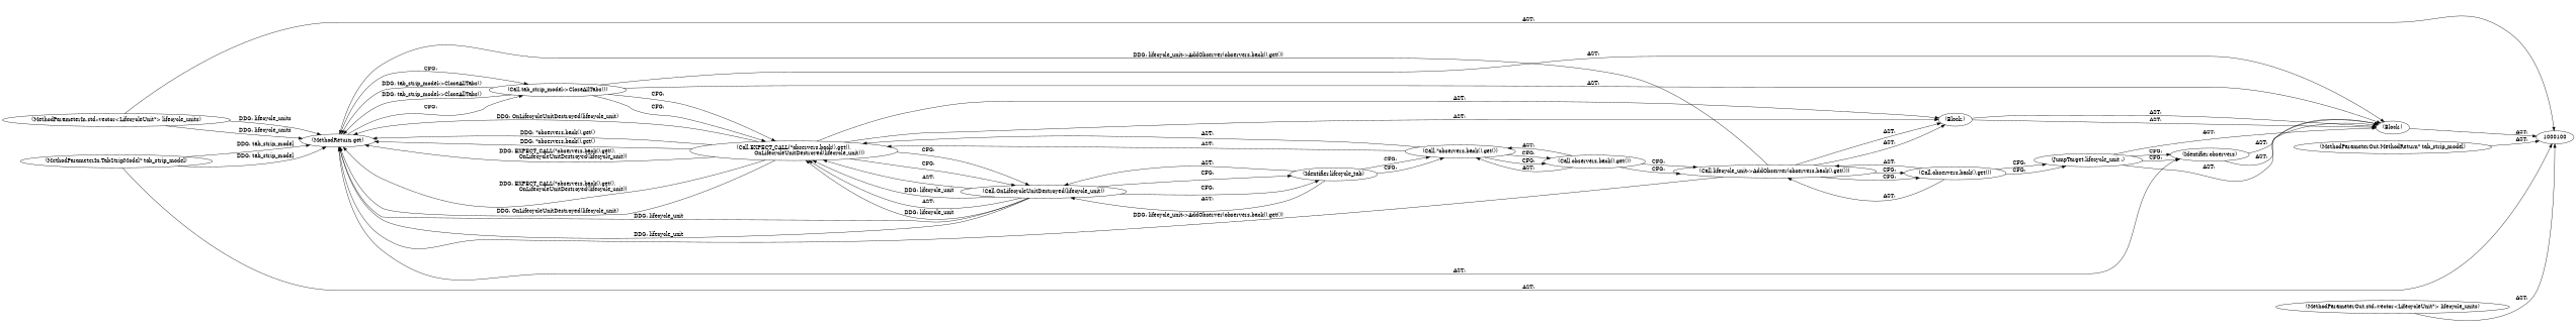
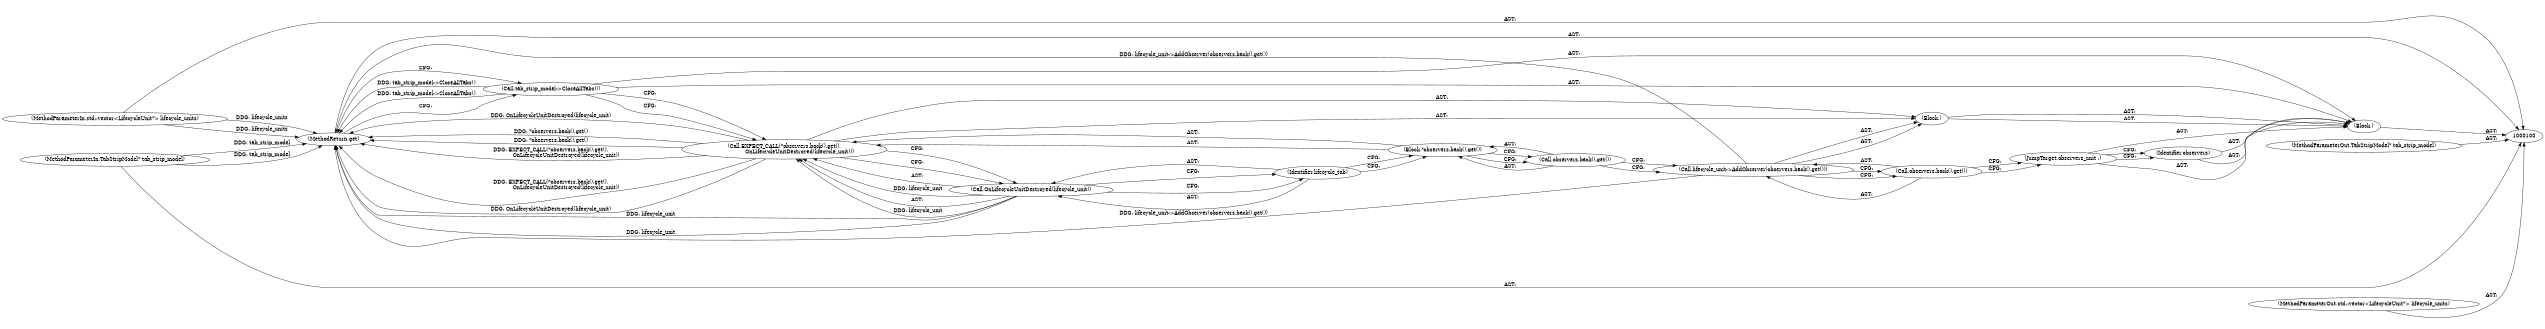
  digraph {
    rankdir=LR
    n1 [label="(MethodReturn,get)"]
    n2 [label="(Call,tab_strip_model->CloseAllTabs())"]
    1000100
    n4 [label="(Call,EXPECT_CALL(*observers.back().get(),\n                   OnLifecycleUnitDestroyed(lifecycle_unit)))"]
    n5 [label="(Block,)"]
    n6 [label="(Call,observers.back().get())"]
    n7 [label="(Call,lifecycle_unit->AddObserver(observers.back().get()))"]
-   n8 [label="(JumpTarget,lifecycle_unit :)"]
+   n8 [label="(JumpTarget,observers_unit :)"]
    n9 [label="(Block,)"]
    n10 [label="(Identifier,observers)"]
-   n11 [label="(Call,*observers.back().get())"]
+   n11 [label="(Block,*observers.back().get())"]
    n12 [label="(Call,observers.back().get())"]
    n13 [label="(Call,OnLifecycleUnitDestroyed(lifecycle_unit))"]
    n14 [label="(Identifier,lifecycle_tab)"]
    n15 [label="(MethodParameterIn,TabStripModel* tab_strip_model)"]
-   n16 [label="(MethodParameterOut,MethodReturn* tab_strip_model)"]
+   n16 [label="(MethodParameterOut,TabStripModel* tab_strip_model)"]
    n17 [label="(MethodParameterIn,std::vector<LifecycleUnit*> lifecycle_units)"]
    n18 [label="(MethodParameterOut,std::vector<LifecycleUnit*> lifecycle_units)"]
    n1 -> n2 [label="CFG: "]
    n1 -> n2 [label="CFG: "]
-   n1 -> n10 [label="AST: "]
+   n1 -> 1000100 [label="AST: "]
    n2 -> n1 [label="DDG: tab_strip_model->CloseAllTabs()"]
    n2 -> n1 [label="DDG: tab_strip_model->CloseAllTabs()"]
    n2 -> n4 [label="CFG: "]
    n2 -> n4 [label="CFG: "]
    n2 -> n5 [label="AST: "]
    n2 -> n5 [label="AST: "]
    n4 -> n1 [label="DDG: EXPECT_CALL(*observers.back().get(),\n                   OnLifecycleUnitDestroyed(lifecycle_unit))"]
    n4 -> n1 [label="DDG: OnLifecycleUnitDestroyed(lifecycle_unit)"]
    n4 -> n1 [label="DDG: *observers.back().get()"]
    n4 -> n1 [label="DDG: EXPECT_CALL(*observers.back().get(),\n                   OnLifecycleUnitDestroyed(lifecycle_unit))"]
    n4 -> n1 [label="DDG: OnLifecycleUnitDestroyed(lifecycle_unit)"]
    n4 -> n1 [label="DDG: *observers.back().get()"]
    n4 -> n9 [label="AST: "]
    n4 -> n9 [label="AST: "]
    n4 -> n13 [label="CFG: "]
    n4 -> n13 [label="CFG: "]
    n5 -> 1000100 [label="AST: "]
    n6 -> n7 [label="AST: "]
    n6 -> n7 [label="AST: "]
    n6 -> n8 [label="CFG: "]
    n6 -> n8 [label="CFG: "]
    n7 -> n1 [label="DDG: lifecycle_unit->AddObserver(observers.back().get())"]
    n7 -> n1 [label="DDG: lifecycle_unit->AddObserver(observers.back().get())"]
    n7 -> n6 [label="CFG: "]
    n7 -> n6 [label="CFG: "]
    n7 -> n9 [label="AST: "]
    n7 -> n9 [label="AST: "]
    n8 -> n5 [label="AST: "]
    n8 -> n5 [label="AST: "]
    n8 -> n10 [label="CFG: "]
    n8 -> n10 [label="CFG: "]
    n9 -> n5 [label="AST: "]
    n9 -> n5 [label="AST: "]
    n10 -> n5 [label="AST: "]
    n10 -> n5 [label="AST: "]
    n11 -> n4 [label="AST: "]
    n11 -> n4 [label="AST: "]
    n11 -> n12 [label="CFG: "]
    n11 -> n12 [label="CFG: "]
    n12 -> n7 [label="CFG: "]
    n12 -> n7 [label="CFG: "]
    n12 -> n11 [label="AST: "]
    n12 -> n11 [label="AST: "]
    n13 -> n1 [label="DDG: lifecycle_unit"]
    n13 -> n1 [label="DDG: lifecycle_unit"]
    n13 -> n4 [label="AST: "]
    n13 -> n4 [label="DDG: lifecycle_unit"]
    n13 -> n4 [label="AST: "]
    n13 -> n4 [label="DDG: lifecycle_unit"]
    n13 -> n14 [label="CFG: "]
    n13 -> n14 [label="CFG: "]
    n14 -> n11 [label="CFG: "]
    n14 -> n11 [label="CFG: "]
    n14 -> n13 [label="AST: "]
    n14 -> n13 [label="AST: "]
    n15 -> n1 [label="DDG: tab_strip_model"]
    n15 -> n1 [label="DDG: tab_strip_model"]
    n15 -> 1000100 [label="AST: "]
    n16 -> 1000100 [label="AST: "]
    n17 -> n1 [label="DDG: lifecycle_units"]
    n17 -> n1 [label="DDG: lifecycle_units"]
    n17 -> 1000100 [label="AST: "]
    n18 -> 1000100 [label="AST: "]
  }
